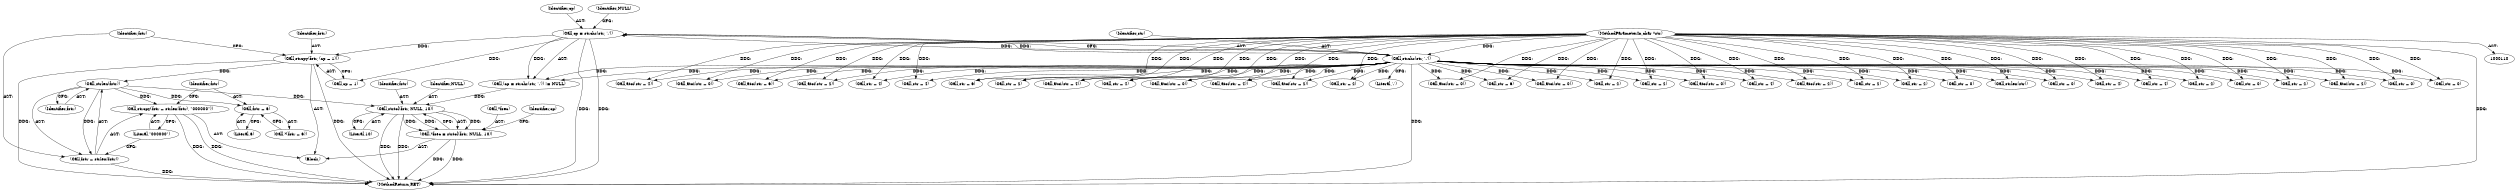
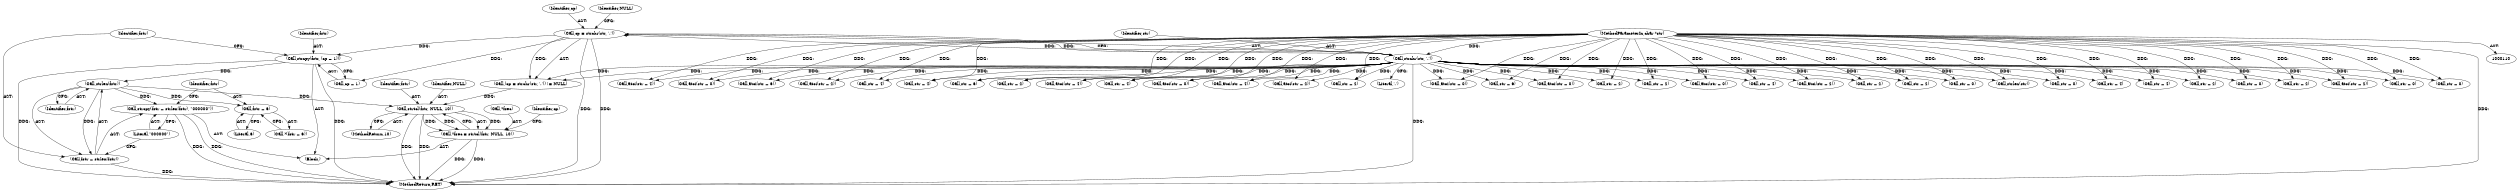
  digraph {
    n1 [label="(Call,strlen(fstr))"]
    n2 [label="(Call,strcpy(fstr + strlen(fstr), \"000000\"))"]
    n3 [label="(Call,fstr + strlen(fstr))"]
    n4 [label="(Call,fstr + 6)"]
    n5 [label="(Call,strtol(fstr, NULL, 10))"]
    n6 [label="(Identifier,fstr)"]
    n7 [label="(MethodReturn,RET)"]
    n8 [label="(Block,)"]
    n9 [label="(Literal,\"000000\")"]
    n10 [label="(Literal,6)"]
    n11 [label="(Call,*(fstr + 6))"]
    n12 [label="(Call,*fsec = strtol(fstr, NULL, 10))"]
-   n13 [label="(Literal,10)"]
+   n13 [label="(MethodReturn,10)"]
    n14 [label="(Call,strcpy(fstr, (cp + 1)))"]
    n15 [label="(Call,cp + 1)"]
    n16 [label="(Call,cp = strchr(str, '.'))"]
    n17 [label="(Call,strchr(str, '.'))"]
    n18 [label="(Call,(cp = strchr(str, '.')) != NULL)"]
    n19 [label="(Call,str + 2)"]
    n20 [label="(Call,atoi(str + 0))"]
    n21 [label="(Call,atoi(str + 2))"]
    n22 [label="(Call,str + 4)"]
    n23 [label="(Call,str + 2)"]
    n24 [label="(Call,atoi(str + 0))"]
    n25 [label="(Call,str + 4)"]
    n26 [label="(Call,atoi(str + 4))"]
    n27 [label="(Call,str + 4)"]
    n28 [label="(Call,atoi(str + 6))"]
    n29 [label="(Call,str + 0)"]
    n30 [label="(Call,str + 6)"]
    n31 [label="(Call,str + 4)"]
    n32 [label="(Call,str + 2)"]
    n33 [label="(Call,str + 0)"]
    n34 [label="(Call,str + 0)"]
    n35 [label="(Call,str + 2)"]
    n36 [label="(Call,str + 4)"]
    n37 [label="(Call,atoi(str + 4))"]
    n38 [label="(Call,atoi(str + 2))"]
    n39 [label="(Call,atoi(str + 2))"]
    n40 [label="(Call,atoi(str + 2))"]
    n41 [label="(Literal,'.')"]
    n42 [label="(Call,str + 2)"]
    n43 [label="(Call,atoi(str + 0))"]
    n44 [label="(Call,str + 6)"]
    n45 [label="(Call,str + 4)"]
    n46 [label="(Call,str + 2)"]
    n47 [label="(Call,atoi(str + 0))"]
    n48 [label="(Call,atoi(str + 0))"]
    n49 [label="(Call,atoi(str + 4))"]
    n50 [label="(Call,str + 2)"]
    n51 [label="(Call,str + 2)"]
    n52 [label="(Call,str + 0)"]
    n53 [label="(Call,str + 0)"]
    n54 [label="(Call,strlen(str))"]
    n55 [label="(MethodParameterIn,char *str)"]
    1000110
    n57 [label="(Identifier,cp)"]
    n58 [label="(Identifier,fstr)"]
    n59 [label="(Identifier,fstr)"]
    n60 [label="(Identifier,fstr)"]
    n61 [label="(Identifier,NULL)"]
    n62 [label="(Identifier,NULL)"]
    n63 [label="(Call,*fsec)"]
    n64 [label="(Identifier,str)"]
    n65 [label="(Identifier,cp)"]
    n66 [label="(Identifier,fstr)"]
    n1 -> n2 [label="DDG: "]
    n1 -> n3 [label="AST: "]
    n1 -> n3 [label="DDG: "]
    n1 -> n4 [label="DDG: "]
    n1 -> n5 [label="DDG: "]
    n1 -> n6 [label="CFG: "]
    n2 -> n7 [label="DDG: "]
    n2 -> n7 [label="DDG: "]
    n2 -> n8 [label="AST: "]
    n2 -> n9 [label="CFG: "]
    n3 -> n1 [label="AST: "]
    n3 -> n2 [label="AST: "]
    n3 -> n7 [label="DDG: "]
    n4 -> n10 [label="CFG: "]
    n4 -> n11 [label="AST: "]
    n5 -> n7 [label="DDG: "]
    n5 -> n7 [label="DDG: "]
    n5 -> n12 [label="AST: "]
    n5 -> n12 [label="DDG: "]
    n5 -> n12 [label="DDG: "]
    n5 -> n12 [label="DDG: "]
    n5 -> n13 [label="CFG: "]
    n6 -> n1 [label="AST: "]
    n9 -> n2 [label="AST: "]
    n9 -> n3 [label="CFG: "]
    n10 -> n4 [label="AST: "]
    n11 -> n4 [label="CFG: "]
    n12 -> n5 [label="CFG: "]
    n12 -> n7 [label="DDG: "]
    n12 -> n7 [label="DDG: "]
    n12 -> n8 [label="AST: "]
    n13 -> n5 [label="AST: "]
    n14 -> n1 [label="DDG: "]
    n14 -> n7 [label="DDG: "]
    n14 -> n7 [label="DDG: "]
    n14 -> n8 [label="AST: "]
    n14 -> n15 [label="CFG: "]
    n15 -> n14 [label="AST: "]
    n16 -> n7 [label="DDG: "]
    n16 -> n7 [label="DDG: "]
    n16 -> n14 [label="DDG: "]
    n16 -> n15 [label="DDG: "]
    n16 -> n17 [label="CFG: "]
    n16 -> n18 [label="AST: "]
    n16 -> n18 [label="DDG: "]
    n17 -> n7 [label="DDG: "]
    n17 -> n16 [label="AST: "]
    n17 -> n16 [label="DDG: "]
    n17 -> n16 [label="DDG: "]
    n17 -> n18 [label="DDG: "]
    n17 -> n18 [label="DDG: "]
    n17 -> n19 [label="DDG: "]
    n17 -> n20 [label="DDG: "]
    n17 -> n21 [label="DDG: "]
    n17 -> n22 [label="DDG: "]
    n17 -> n23 [label="DDG: "]
    n17 -> n24 [label="DDG: "]
    n17 -> n25 [label="DDG: "]
    n17 -> n26 [label="DDG: "]
    n17 -> n27 [label="DDG: "]
    n17 -> n28 [label="DDG: "]
    n17 -> n29 [label="DDG: "]
    n17 -> n30 [label="DDG: "]
    n17 -> n31 [label="DDG: "]
    n17 -> n32 [label="DDG: "]
    n17 -> n33 [label="DDG: "]
    n17 -> n34 [label="DDG: "]
    n17 -> n35 [label="DDG: "]
    n17 -> n36 [label="DDG: "]
    n17 -> n37 [label="DDG: "]
    n17 -> n38 [label="DDG: "]
    n17 -> n39 [label="DDG: "]
    n17 -> n40 [label="DDG: "]
    n17 -> n41 [label="CFG: "]
    n17 -> n42 [label="DDG: "]
    n17 -> n43 [label="DDG: "]
    n17 -> n44 [label="DDG: "]
    n17 -> n45 [label="DDG: "]
    n17 -> n46 [label="DDG: "]
    n17 -> n47 [label="DDG: "]
    n17 -> n48 [label="DDG: "]
    n17 -> n49 [label="DDG: "]
    n17 -> n50 [label="DDG: "]
    n17 -> n51 [label="DDG: "]
    n17 -> n52 [label="DDG: "]
    n17 -> n53 [label="DDG: "]
    n17 -> n54 [label="DDG: "]
    n18 -> n5 [label="DDG: "]
    n55 -> n7 [label="DDG: "]
    n55 -> n17 [label="DDG: "]
    n55 -> n19 [label="DDG: "]
    n55 -> n20 [label="DDG: "]
    n55 -> n21 [label="DDG: "]
    n55 -> n22 [label="DDG: "]
    n55 -> n23 [label="DDG: "]
    n55 -> n24 [label="DDG: "]
    n55 -> n25 [label="DDG: "]
    n55 -> n26 [label="DDG: "]
    n55 -> n27 [label="DDG: "]
    n55 -> n28 [label="DDG: "]
    n55 -> n29 [label="DDG: "]
    n55 -> n30 [label="DDG: "]
    n55 -> n31 [label="DDG: "]
    n55 -> n32 [label="DDG: "]
    n55 -> n33 [label="DDG: "]
    n55 -> n34 [label="DDG: "]
    n55 -> n35 [label="DDG: "]
    n55 -> n36 [label="DDG: "]
    n55 -> n37 [label="DDG: "]
    n55 -> n38 [label="DDG: "]
    n55 -> n39 [label="DDG: "]
    n55 -> n40 [label="DDG: "]
    n55 -> n42 [label="DDG: "]
    n55 -> n43 [label="DDG: "]
    n55 -> n44 [label="DDG: "]
    n55 -> n45 [label="DDG: "]
    n55 -> n46 [label="DDG: "]
    n55 -> n47 [label="DDG: "]
    n55 -> n48 [label="DDG: "]
    n55 -> n49 [label="DDG: "]
    n55 -> n50 [label="DDG: "]
    n55 -> n51 [label="DDG: "]
    n55 -> n52 [label="DDG: "]
    n55 -> n53 [label="DDG: "]
    n55 -> n54 [label="DDG: "]
    n55 -> 1000110 [label="AST: "]
    n57 -> n16 [label="AST: "]
    n58 -> n14 [label="AST: "]
    n59 -> n3 [label="AST: "]
    n59 -> n14 [label="CFG: "]
    n60 -> n2 [label="CFG: "]
    n60 -> n4 [label="AST: "]
    n61 -> n5 [label="AST: "]
    n62 -> n16 [label="CFG: "]
    n63 -> n12 [label="AST: "]
    n64 -> n17 [label="AST: "]
    n65 -> n12 [label="CFG: "]
    n66 -> n5 [label="AST: "]
  }
